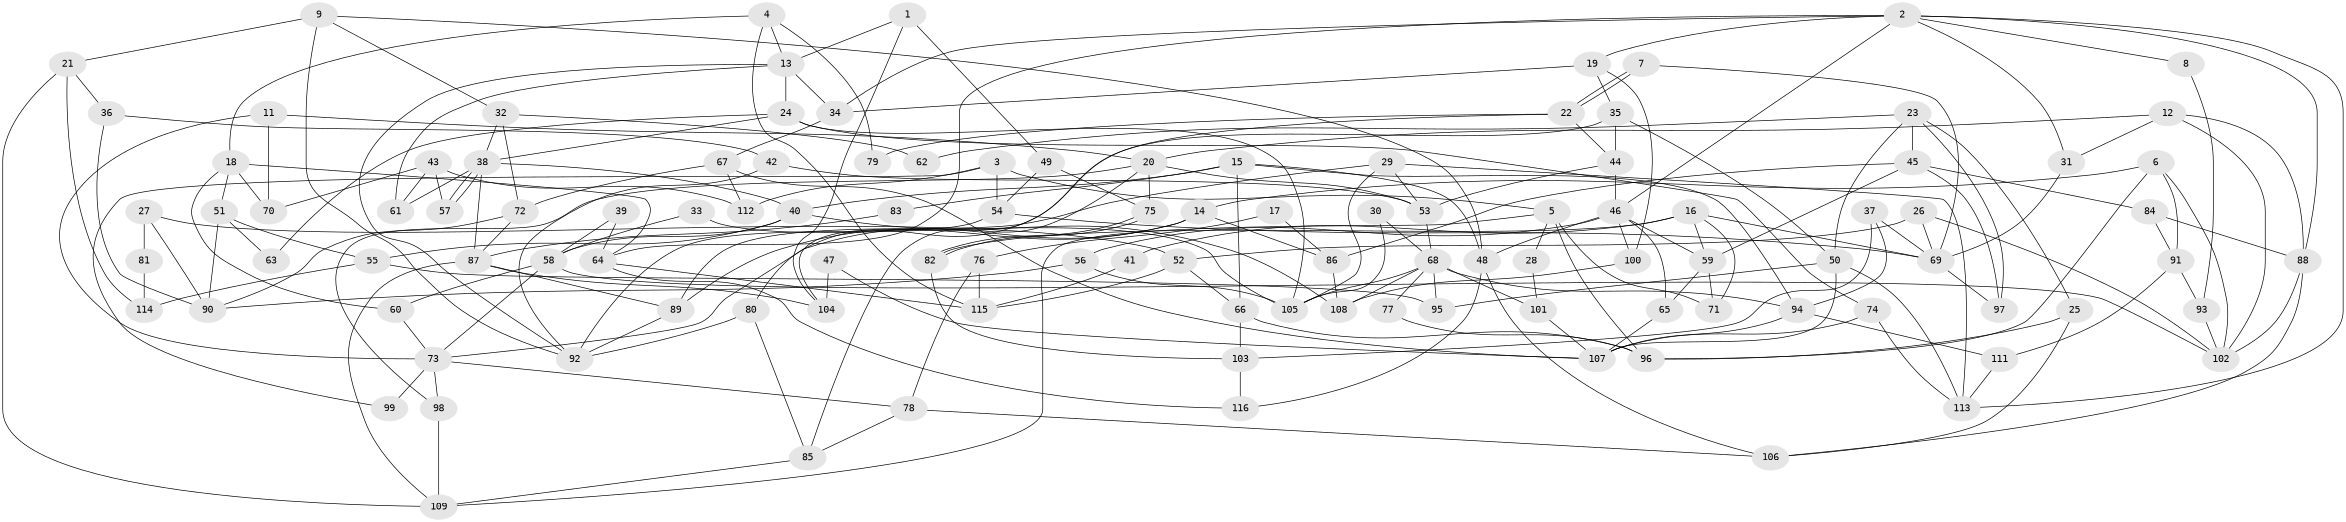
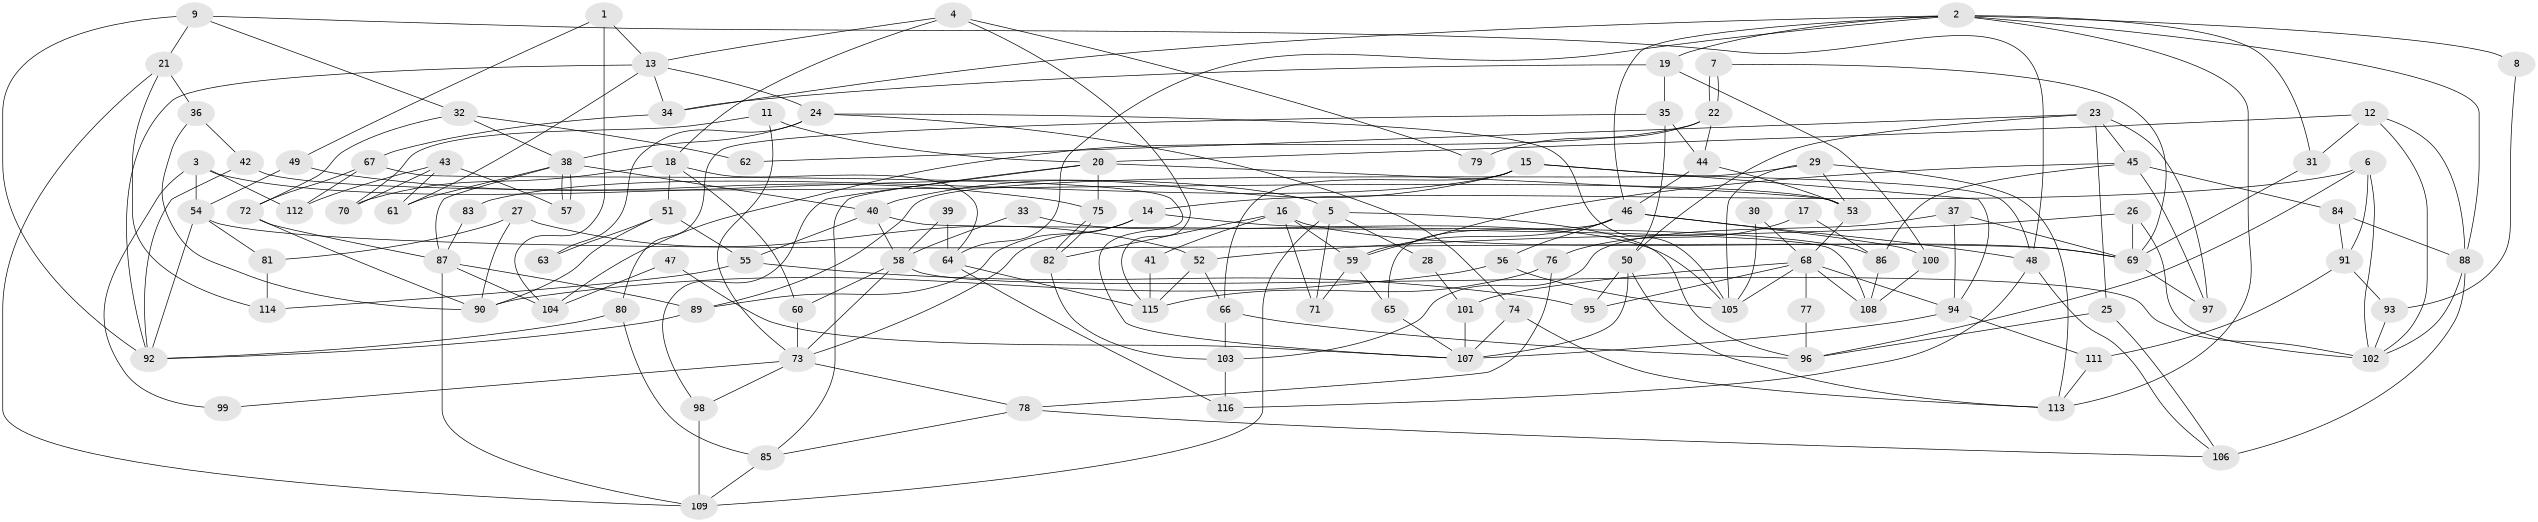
  graph {
    fontname="DejaVu Sans Mono"
    node [color=gray90 fontname="DejaVu Sans Mono" style=filled]
    edge [fontname="DejaVu Sans Mono"]
    1
    13
    49
    104
    34
    92
    24
    61
    54
    75
    2
    8
    19
    31
    46
    64
    88
    113
    93
    35
    100
    69
    67
    48
    59
    56
    65
    115
    n29 [label=116]
    102
    106
    3
    5
    99
    112
    28
    71
    96
    109
    81
    4
    18
    79
    70
    51
    60
    101
    6
    14
    91
    73
    86
    89
    111
    7
    22
    44
    97
    9
    21
    32
    36
    114
    62
    38
    72
    20
    53
    85
    98
    45
    84
    11
    78
    12
    63
    74
    105
    108
    15
    40
    66
    83
    94
    58
    55
    103
    87
    107
    16
    41
    82
    17
    76
    90
    50
    80
    68
    42
    23
    25
    95
    57
    26
    52
    27
    29
    30
    77
    33
    37
    39
    43
    47
    1 -- 13
    1 -- 49
    1 -- 104
    13 -- 34
    13 -- 92
    13 -- 24
    13 -- 61
    49 -- 54
    49 -- 75
    34 -- 67
    24 -- 38
    24 -- 63
    24 -- 74
    24 -- 105
    54 -- 92
    54 -- 69
+   54 -- 81
    75 -- 82
    75 -- 82
    2 -- 34
    2 -- 8
    2 -- 19
    2 -- 31
    2 -- 46
    2 -- 64
    2 -- 88
    2 -- 113
    8 -- 93
    19 -- 34
    19 -- 35
    19 -- 100
    31 -- 69
    46 -- 100
    46 -- 48
    46 -- 59
    46 -- 56
    46 -- 65
    64 -- 115
    64 -- n29
    88 -- 102
    88 -- 106
    93 -- 102
    35 -- 44
    35 -- 50
    35 -- 80
    100 -- 108
    69 -- 97
    67 -- 112
    67 -- 72
    67 -- 107
    48 -- n29
    48 -- 106
    59 -- 65
    59 -- 71
    56 -- 105
    56 -- 90
    65 -- 107
    3 -- 54
    3 -- 5
    3 -- 99
    3 -- 112
    5 -- 28
    5 -- 71
    5 -- 96
    5 -- 109
    28 -- 101
    81 -- 114
    4 -- 13
    4 -- 115
    4 -- 18
    4 -- 79
    18 -- 64
    18 -- 70
    18 -- 51
    18 -- 60
    51 -- 63
    51 -- 55
    51 -- 90
    60 -- 73
    101 -- 107
    6 -- 102
    6 -- 96
    6 -- 14
    6 -- 91
    14 -- 73
    14 -- 86
    14 -- 89
    91 -- 93
    91 -- 111
    73 -- 99
    73 -- 98
    73 -- 78
    86 -- 108
    89 -- 92
    111 -- 113
    7 -- 69
    7 -- 22
    7 -- 22
    22 -- 104
    22 -- 79
    22 -- 44
    44 -- 46
    44 -- 53
    9 -- 92
    9 -- 48
    9 -- 21
    9 -- 32
    21 -- 109
    21 -- 36
    21 -- 114
    32 -- 62
    32 -- 38
    32 -- 72
    36 -- 90
    36 -- 42
    38 -- 61
    38 -- 40
    38 -- 87
    38 -- 57
    38 -- 57
    72 -- 87
    72 -- 90
    20 -- 75
    20 -- 53
    20 -- 85
    20 -- 98
    53 -- 68
    85 -- 109
    98 -- 109
    45 -- 59
    45 -- 86
    45 -- 97
    45 -- 84
    84 -- 88
    84 -- 91
    11 -- 70
    11 -- 73
    11 -- 20
    78 -- 106
    78 -- 85
    12 -- 31
    12 -- 88
    12 -- 102
    12 -- 20
    74 -- 113
    74 -- 107
    15 -- 48
    15 -- 40
    15 -- 66
    15 -- 83
    15 -- 94
    40 -- 108
    40 -- 58
    40 -- 55
    66 -- 96
    66 -- 103
    83 -- 87
    94 -- 111
    94 -- 107
    58 -- 102
    58 -- 60
    58 -- 73
    55 -- 114
    55 -- 95
    103 -- n29
    87 -- 104
    87 -- 109
    87 -- 89
    16 -- 69
    16 -- 59
    16 -- 71
    16 -- 41
    16 -- 82
    41 -- 115
    82 -- 103
    17 -- 86
    17 -- 76
    76 -- 115
    76 -- 78
    50 -- 113
    50 -- 107
    50 -- 95
    80 -- 92
    80 -- 85
    68 -- 101
    68 -- 105
    68 -- 108
    68 -- 94
    68 -- 95
    68 -- 77
    42 -- 92
    42 -- 53
    23 -- 97
    23 -- 62
    23 -- 45
    23 -- 50
    23 -- 25
    25 -- 106
    25 -- 96
    26 -- 69
    26 -- 102
    26 -- 52
    52 -- 115
    52 -- 66
    27 -- 81
    27 -- 90
    27 -- 52
    29 -- 113
    29 -- 89
    29 -- 53
    29 -- 105
    30 -- 105
    30 -- 68
    77 -- 96
    33 -- 105
    33 -- 58
    37 -- 69
    37 -- 94
    37 -- 103
    39 -- 64
    39 -- 58
    43 -- 61
    43 -- 112
    43 -- 70
    43 -- 57
    47 -- 104
    47 -- 107
  }
